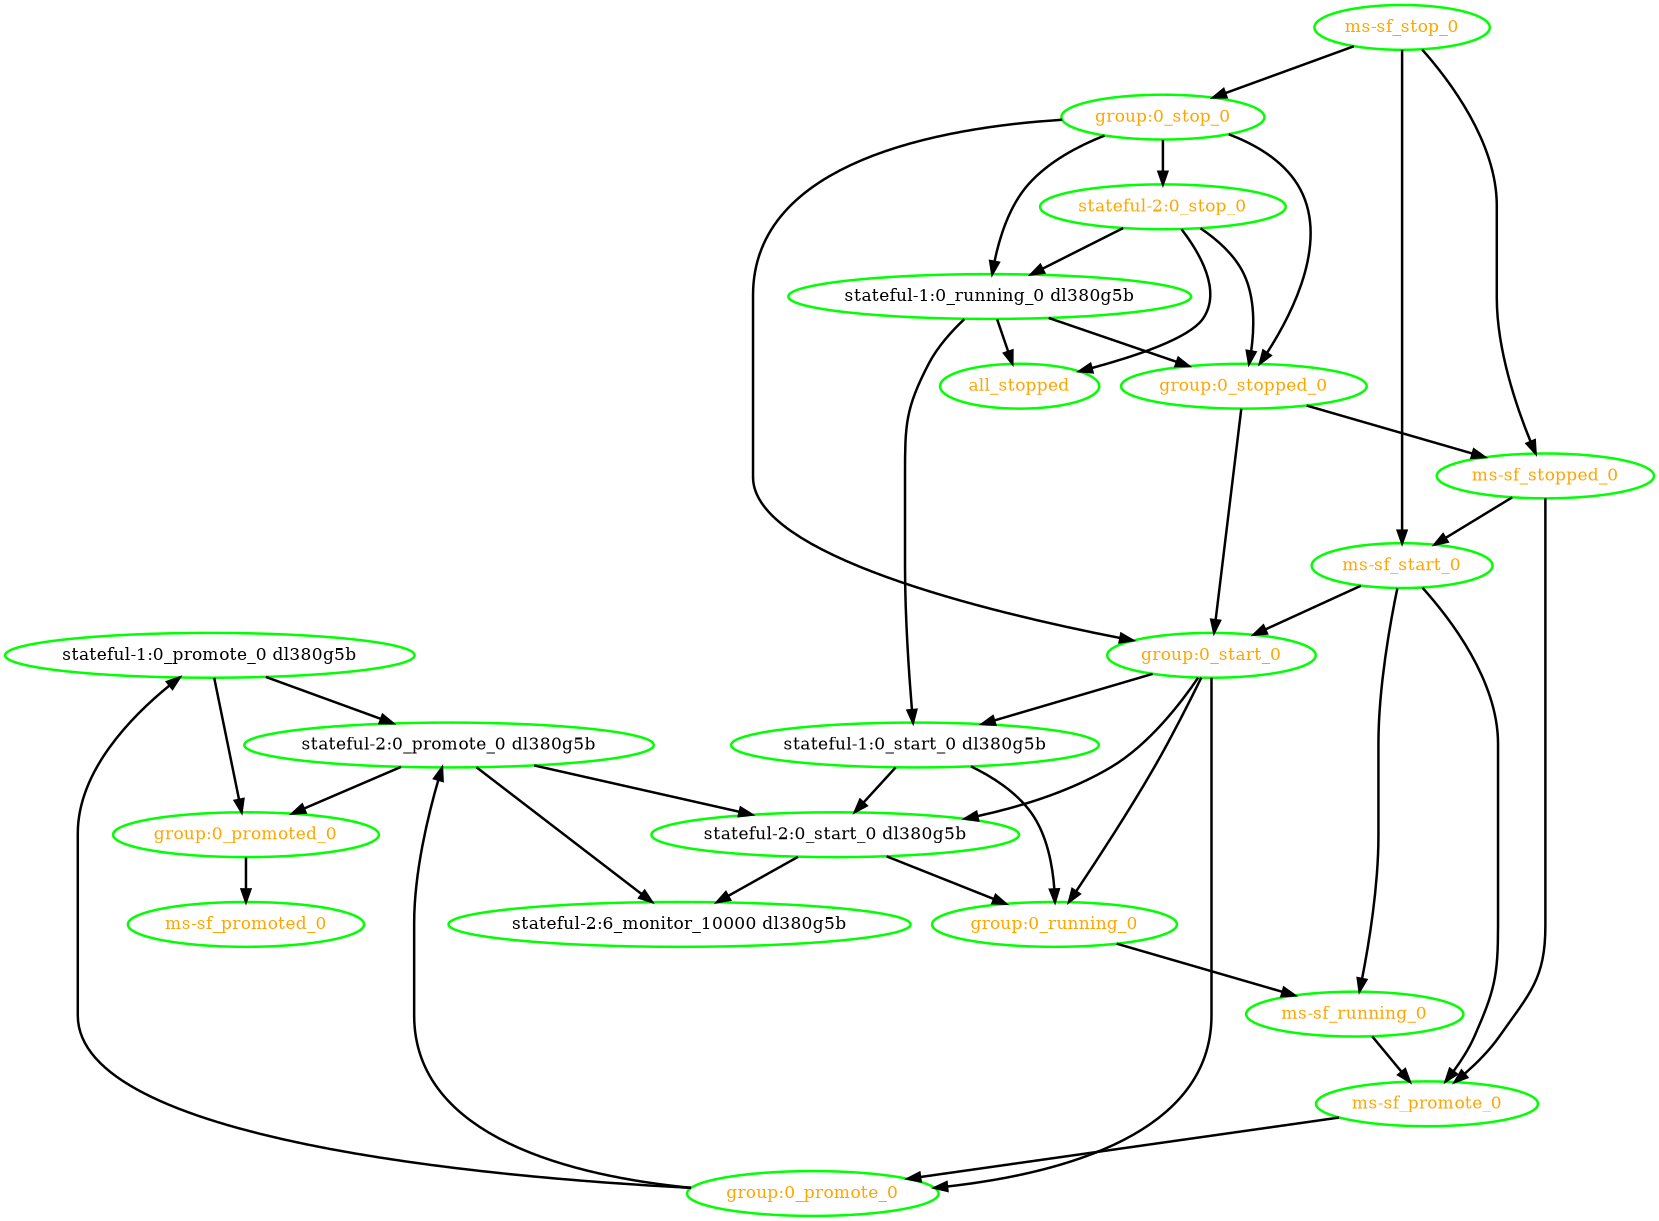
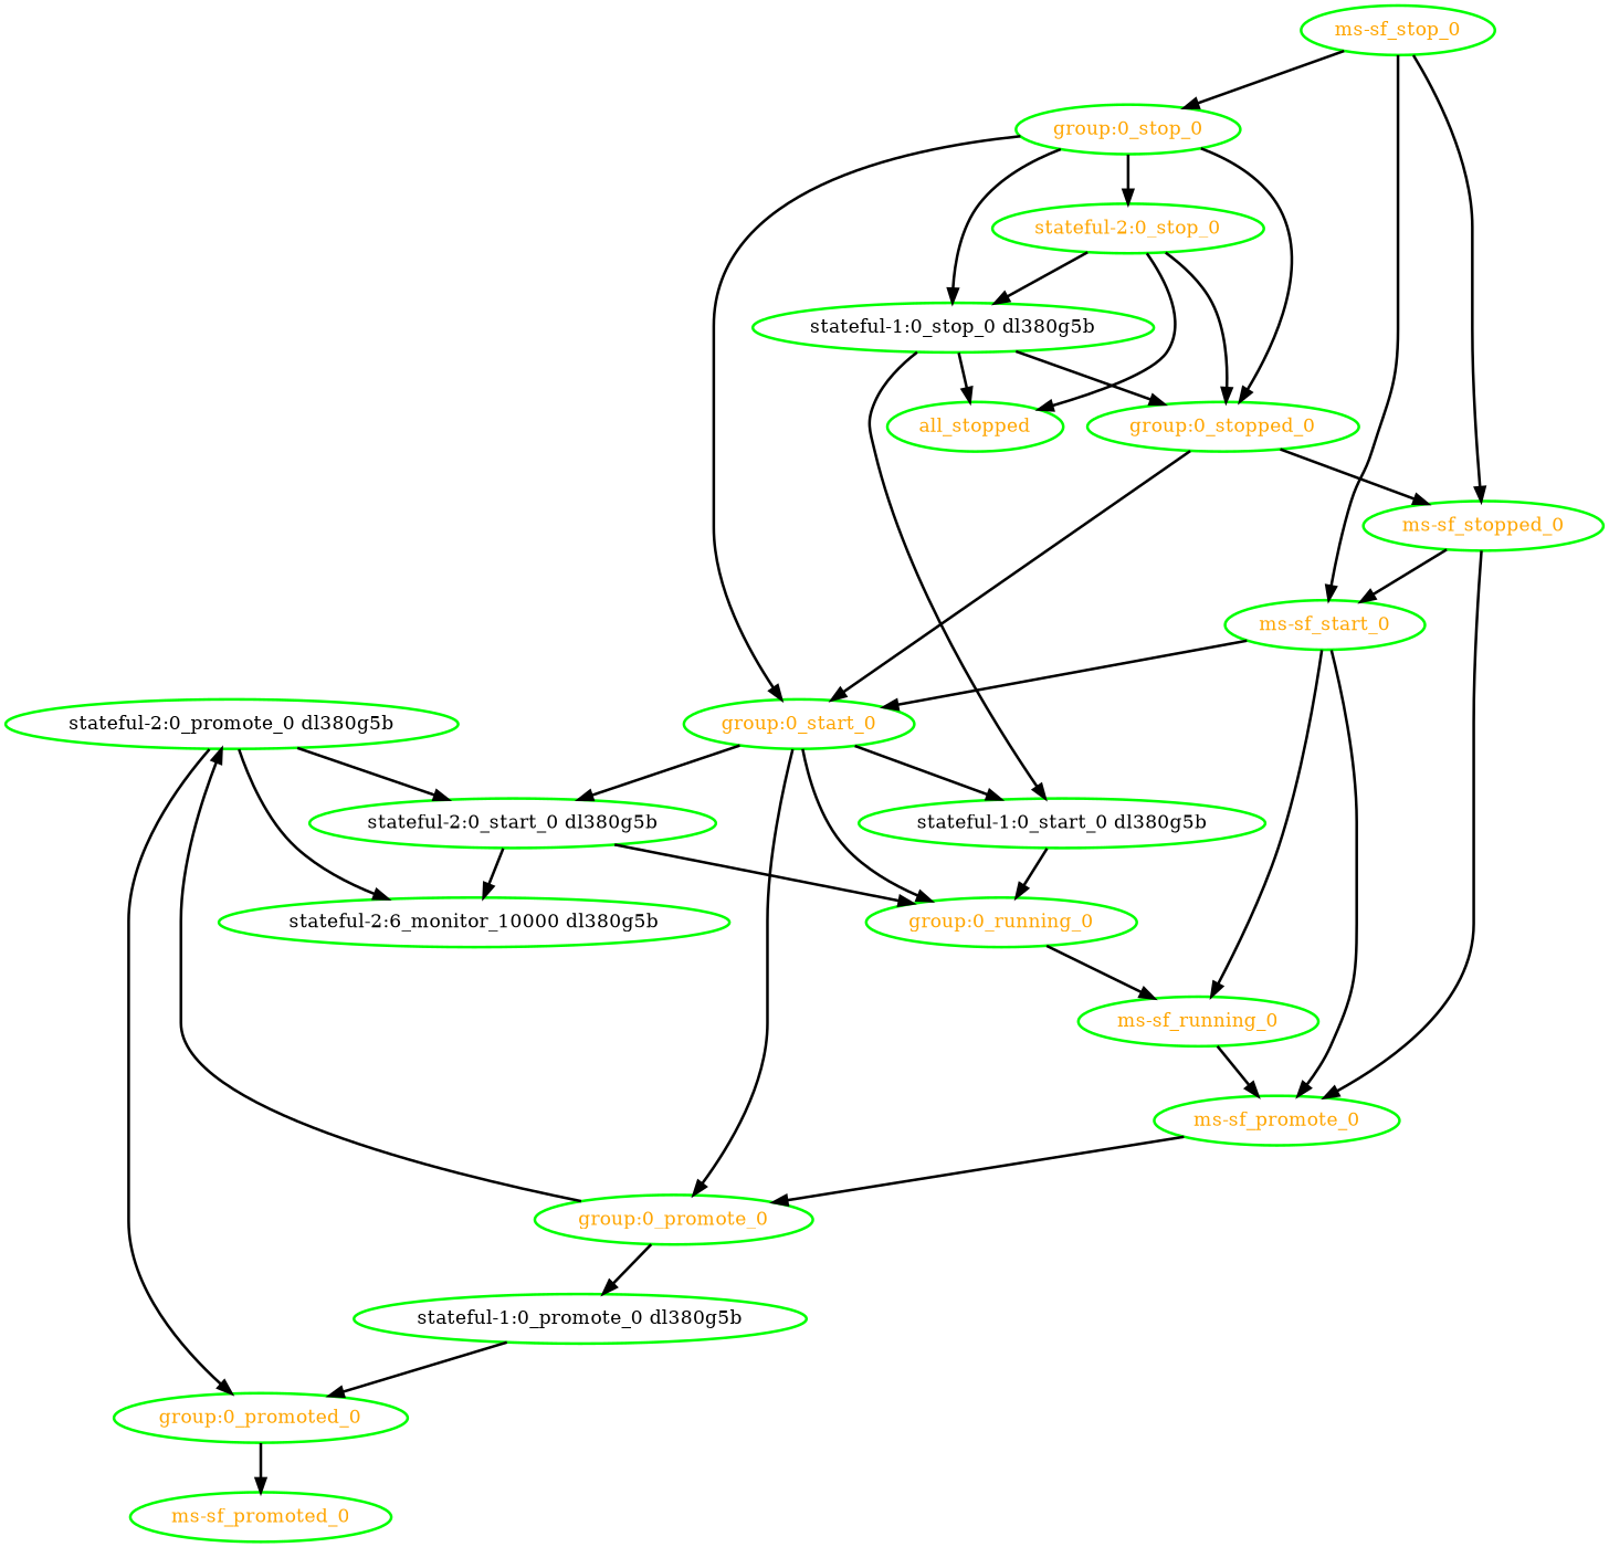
  digraph {
    node [color=green fontcolor=orange style=bold]
    edge [style=bold]
    "stateful-1:0_promote_0 dl380g5b" [fontcolor=black]
    "group:0_promote_0"
    "stateful-2:0_promote_0 dl380g5b" [fontcolor=black]
    "group:0_promoted_0"
    n5 [fontcolor=black label="stateful-2:6_monitor_10000 dl380g5b"]
    "stateful-2:0_start_0 dl380g5b" [fontcolor=black]
    "ms-sf_promoted_0"
    "group:0_running_0"
    "ms-sf_running_0"
    "ms-sf_promote_0"
    "group:0_start_0"
    "stateful-1:0_start_0 dl380g5b" [fontcolor=black]
    "group:0_stop_0"
    "group:0_stopped_0"
-   "stateful-1:0_stop_0 dl380g5b" [fontcolor=black label="stateful-1:0_running_0 dl380g5b"]
+   "stateful-1:0_stop_0 dl380g5b" [fontcolor=black]
    "stateful-2:0_stop_0"
    "ms-sf_stopped_0"
    all_stopped
    "ms-sf_start_0"
    "ms-sf_stop_0"
-   "stateful-1:0_promote_0 dl380g5b" -> "stateful-2:0_promote_0 dl380g5b"
    "stateful-1:0_promote_0 dl380g5b" -> "group:0_promoted_0"
    "group:0_promote_0" -> "stateful-1:0_promote_0 dl380g5b"
    "group:0_promote_0" -> "stateful-2:0_promote_0 dl380g5b"
    "stateful-2:0_promote_0 dl380g5b" -> "group:0_promoted_0"
    "stateful-2:0_promote_0 dl380g5b" -> n5
    "stateful-2:0_promote_0 dl380g5b" -> "stateful-2:0_start_0 dl380g5b"
    "group:0_promoted_0" -> "ms-sf_promoted_0"
    "stateful-2:0_start_0 dl380g5b" -> n5
    "stateful-2:0_start_0 dl380g5b" -> "group:0_running_0"
    "group:0_running_0" -> "ms-sf_running_0"
    "ms-sf_running_0" -> "ms-sf_promote_0"
    "ms-sf_promote_0" -> "group:0_promote_0"
    "group:0_start_0" -> "group:0_promote_0"
    "group:0_start_0" -> "stateful-2:0_start_0 dl380g5b"
    "group:0_start_0" -> "group:0_running_0"
    "group:0_start_0" -> "stateful-1:0_start_0 dl380g5b"
-   "stateful-1:0_start_0 dl380g5b" -> "stateful-2:0_start_0 dl380g5b"
    "stateful-1:0_start_0 dl380g5b" -> "group:0_running_0"
    "group:0_stop_0" -> "group:0_start_0"
    "group:0_stop_0" -> "group:0_stopped_0"
    "group:0_stop_0" -> "stateful-1:0_stop_0 dl380g5b"
    "group:0_stop_0" -> "stateful-2:0_stop_0"
    "group:0_stopped_0" -> "group:0_start_0"
    "group:0_stopped_0" -> "ms-sf_stopped_0"
    "stateful-1:0_stop_0 dl380g5b" -> "stateful-1:0_start_0 dl380g5b"
    "stateful-1:0_stop_0 dl380g5b" -> "group:0_stopped_0"
    "stateful-1:0_stop_0 dl380g5b" -> all_stopped
    "stateful-2:0_stop_0" -> "group:0_stopped_0"
    "stateful-2:0_stop_0" -> "stateful-1:0_stop_0 dl380g5b"
    "stateful-2:0_stop_0" -> all_stopped
    "ms-sf_stopped_0" -> "ms-sf_promote_0"
    "ms-sf_stopped_0" -> "ms-sf_start_0"
    "ms-sf_start_0" -> "ms-sf_running_0"
    "ms-sf_start_0" -> "ms-sf_promote_0"
    "ms-sf_start_0" -> "group:0_start_0"
    "ms-sf_stop_0" -> "group:0_stop_0"
    "ms-sf_stop_0" -> "ms-sf_stopped_0"
    "ms-sf_stop_0" -> "ms-sf_start_0"
  }
